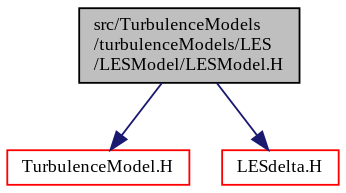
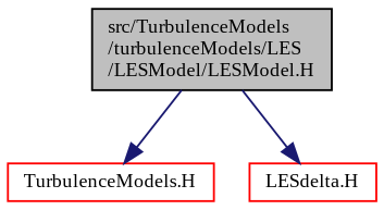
  digraph {
    fontname="Liberation Serif"
    node [color=red fontname="Liberation Serif" fontsize=10 shape=record]
    edge [color=midnightblue fontname="Liberation Serif" fontsize=10 labelfontname=Helvetica labelfontsize=10 style=solid]
    n1 [color=black fillcolor=grey75 fontcolor=black height=0.2 label="src/TurbulenceModels\l/turbulenceModels/LES\l/LESModel/LESModel.H" style=filled width=0.4]
-   n2 [height=0.2 label="TurbulenceModel.H" width=0.4]
+   n2 [height=0.2 label="TurbulenceModels.H" width=0.4]
    n3 [height=0.2 label="LESdelta.H" width=0.4]
    n1 -> n2
    n1 -> n3
  }
